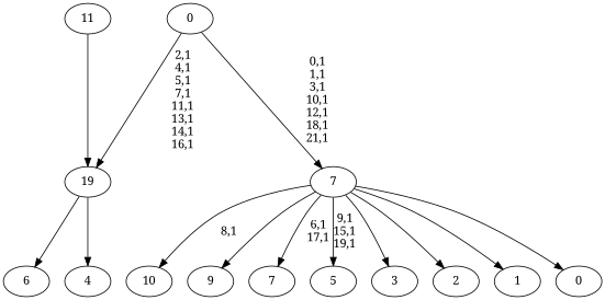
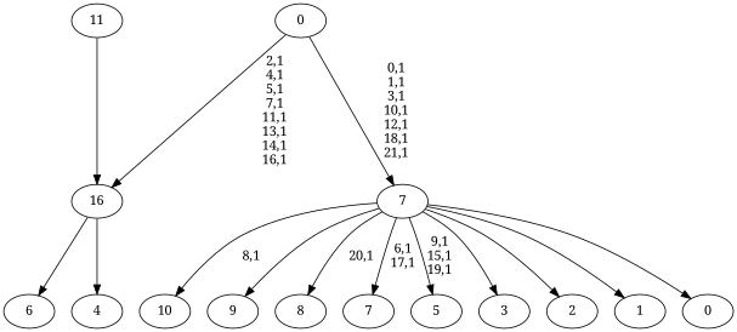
  digraph {
    fontname="Noto Serif"
    node [fontname="Noto Serif"]
    edge [fontname="Noto Serif"]
    n1 [label=11]
-   19
+   19 [label=16]
    n3 [label=10]
    n4 [label=9]
+   n5 [label=8]
    n6 [label=7]
    n7 [label=6]
    n8 [label=5]
    n9 [label=4]
    n10 [label=3]
    n11 [label=2]
    n12 [label=1]
    n13 [label=0]
    7
    0
    n1 -> 19
    19 -> n7
    19 -> n9
    7 -> n3 [label="8,1"]
    7 -> n4
+   7 -> n5 [label="20,1"]
    7 -> n6 [label="6,1\n17,1"]
    7 -> n8 [label="9,1\n15,1\n19,1"]
    7 -> n10
    7 -> n11
    7 -> n12
    7 -> n13
    0 -> 19 [label="2,1\n4,1\n5,1\n7,1\n11,1\n13,1\n14,1\n16,1"]
    0 -> 7 [label="0,1\n1,1\n3,1\n10,1\n12,1\n18,1\n21,1"]
  }
